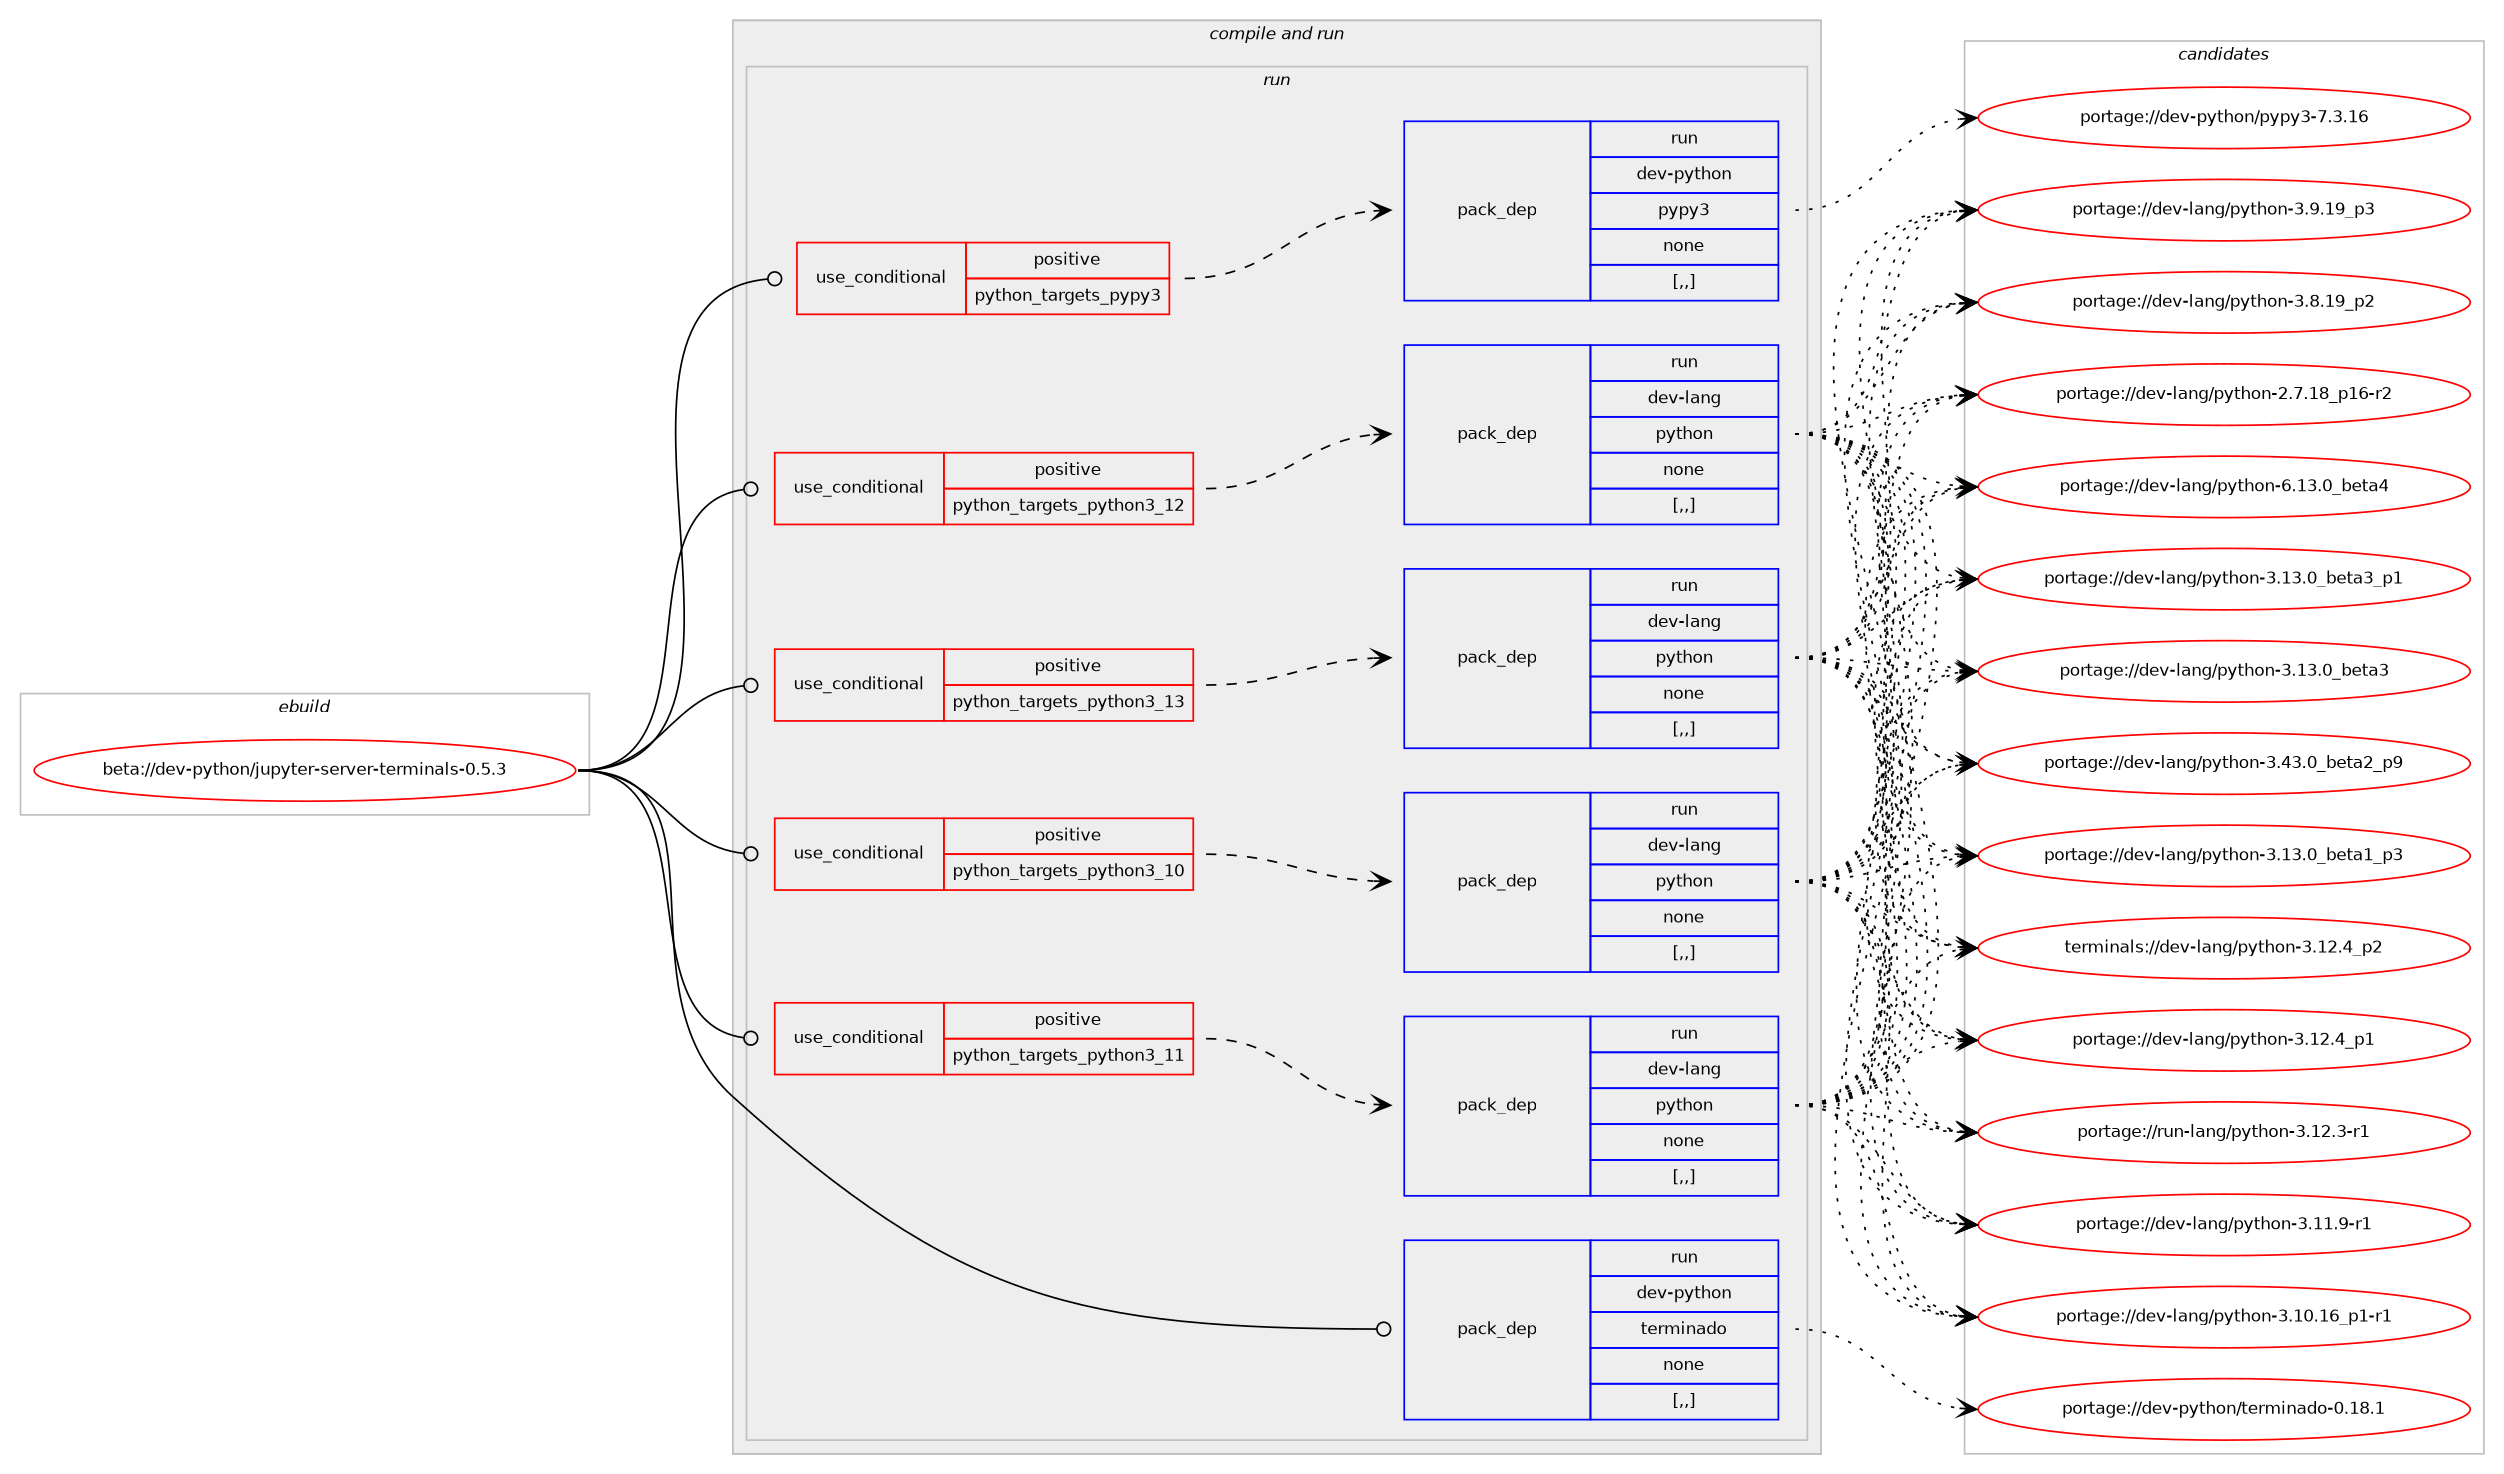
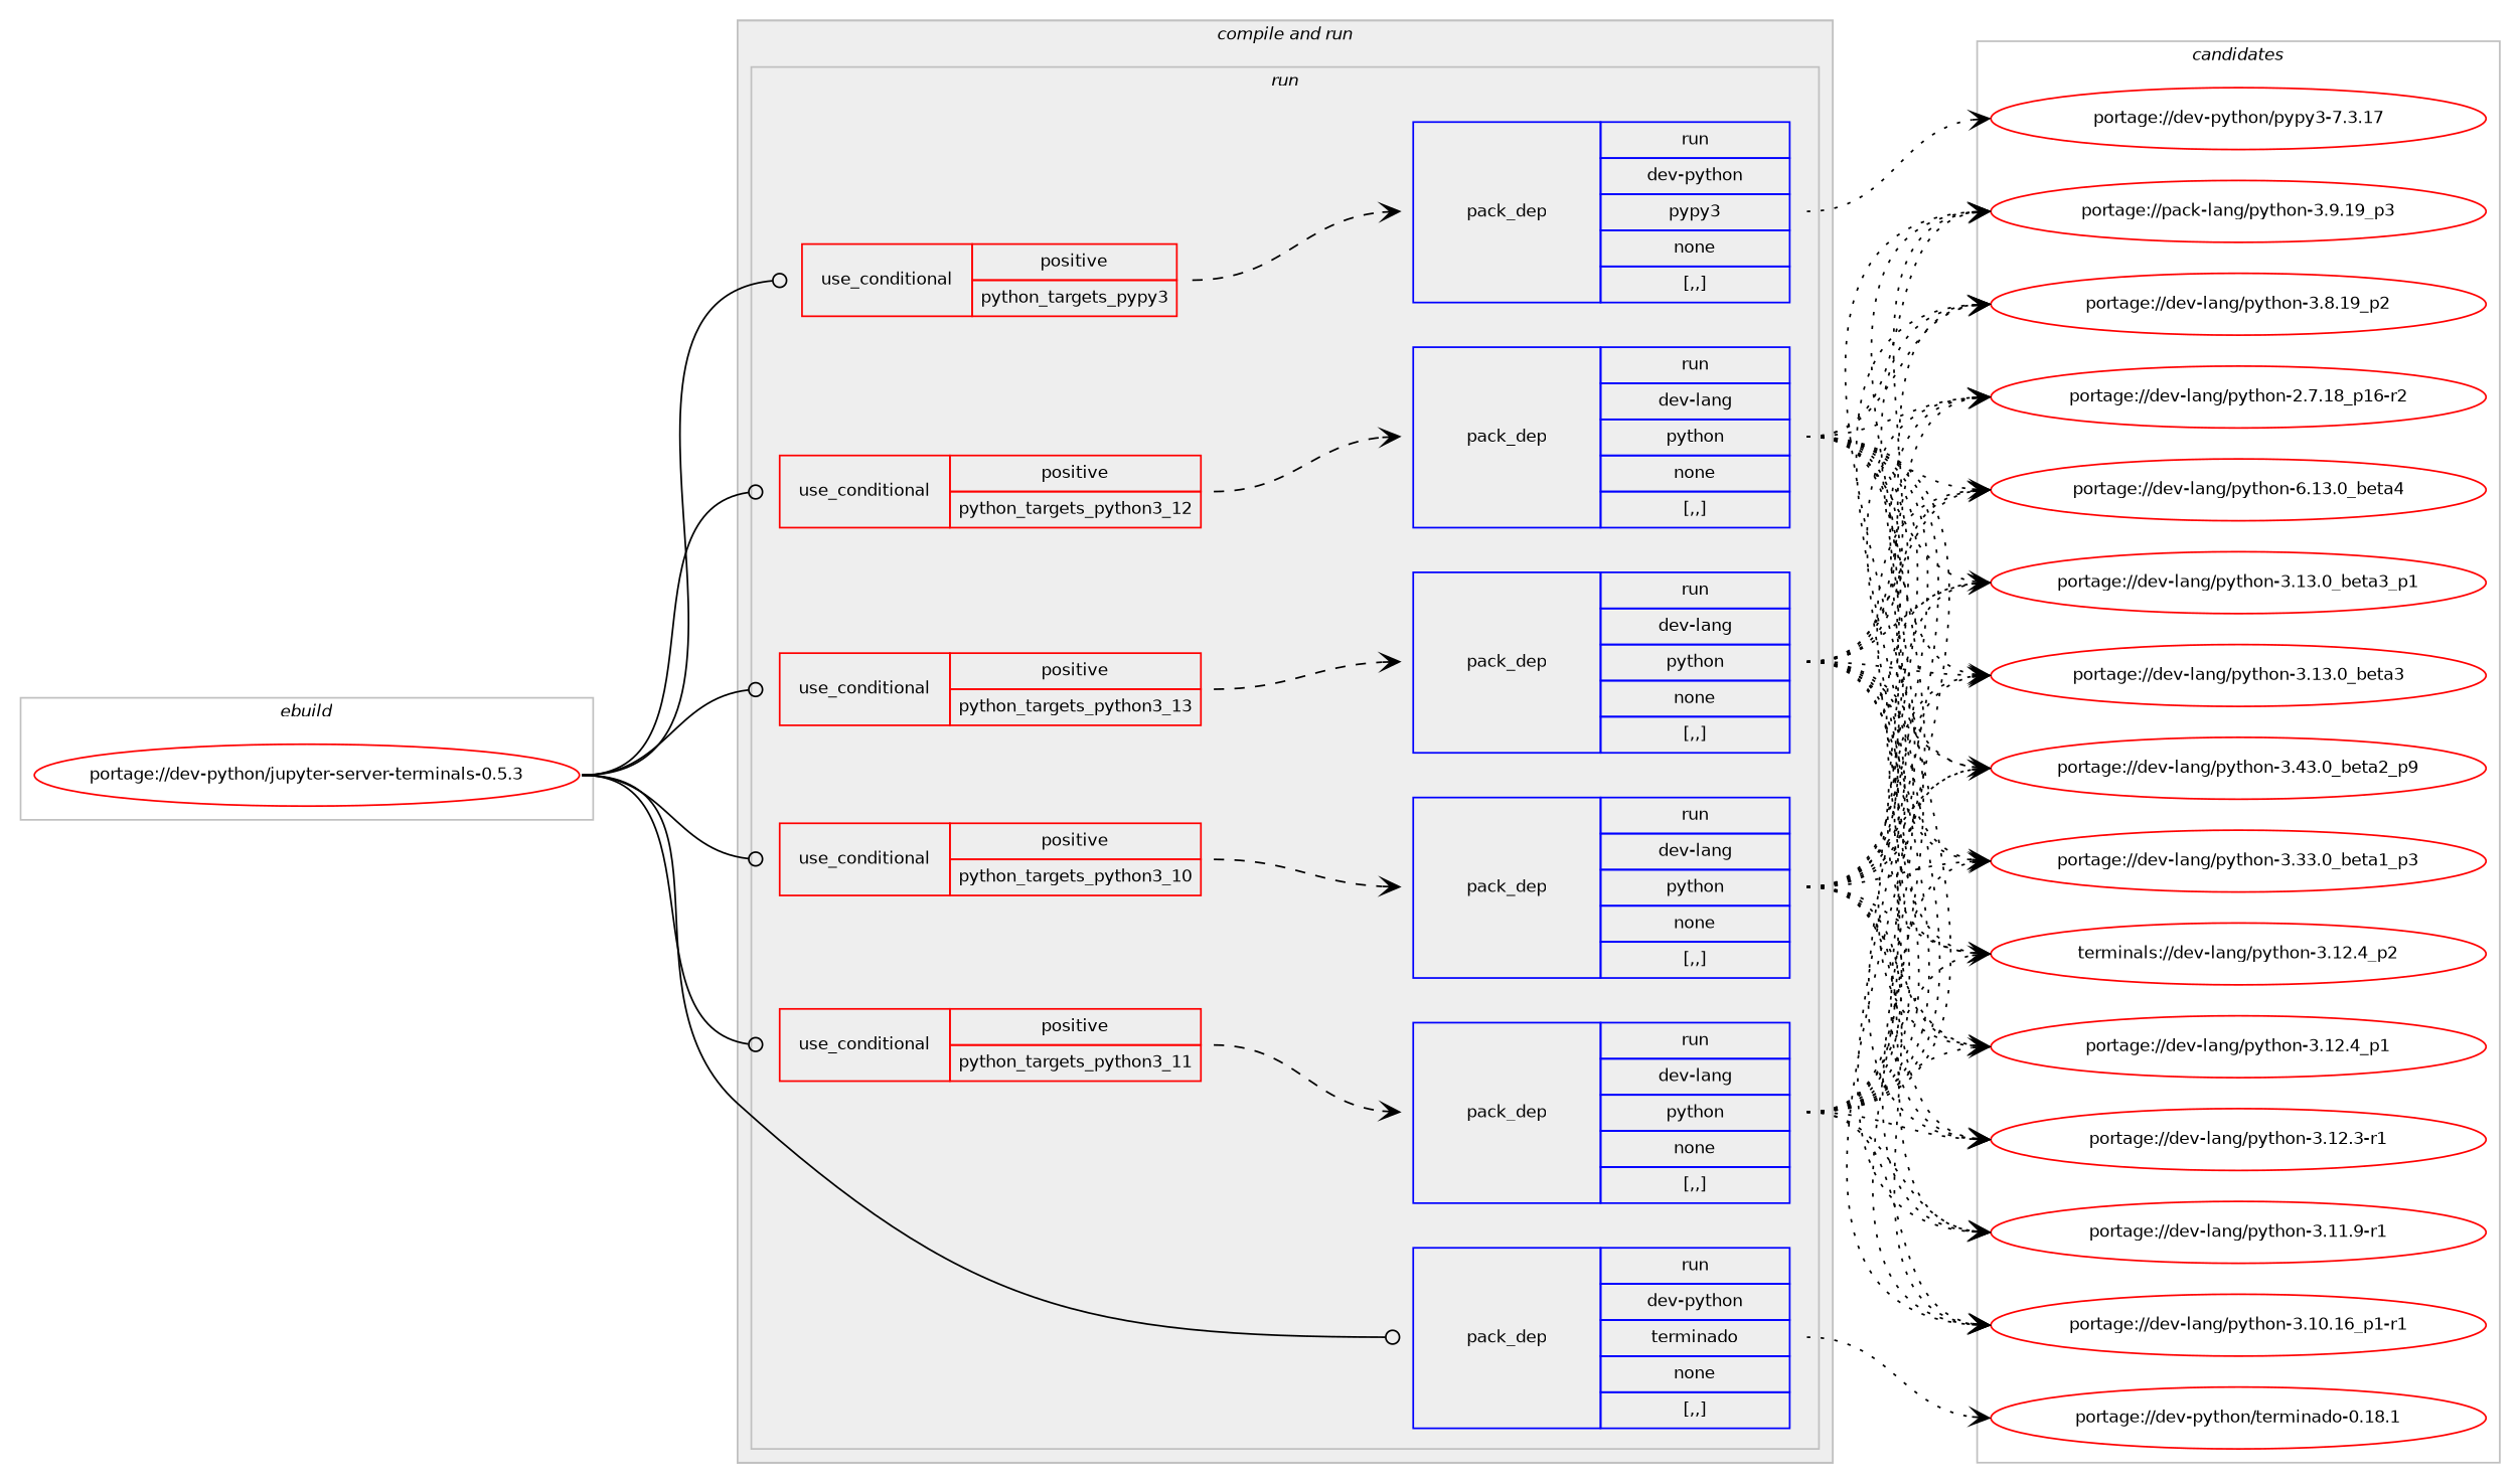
  digraph {
    compound=true
    concentrate=true
    fontname=Helvetica
    fontsize=10
    newrank=true
    rankdir=LR
    ranksep=1.5
    node [color=red fontname=Helvetica fontsize=10]
    edge [arrowhead=vee headport=w style=dotted tailport=e weight=100]
-   n1 [label="beta://dev-python/jupyter-server-terminals-0.5.3" width=4]
+   n1 [label="portage://dev-python/jupyter-server-terminals-0.5.3" width=4]
    n2 [color=blue label=<<TABLE BORDER="0" CELLBORDER="1" CELLSPACING="0" CELLPADDING="4" WIDTH="220"><TR><TD ROWSPAN="6" CELLPADDING="30">pack_dep</TD></TR><TR><TD WIDTH="110">run</TD></TR><TR><TD>dev-python</TD></TR><TR><TD>pypy3</TD></TR><TR><TD>none</TD></TR><TR><TD>[,,]</TD></TR></TABLE>> shape=none]
    n3 [label=<<TABLE BORDER="0" CELLBORDER="1" CELLSPACING="0" CELLPADDING="4"><TR><TD ROWSPAN="3" CELLPADDING="10">use_conditional</TD></TR><TR><TD>positive</TD></TR><TR><TD>python_targets_pypy3</TD></TR></TABLE>> shape=none]
    n4 [color=blue label=<<TABLE BORDER="0" CELLBORDER="1" CELLSPACING="0" CELLPADDING="4" WIDTH="220"><TR><TD ROWSPAN="6" CELLPADDING="30">pack_dep</TD></TR><TR><TD WIDTH="110">run</TD></TR><TR><TD>dev-lang</TD></TR><TR><TD>python</TD></TR><TR><TD>none</TD></TR><TR><TD>[,,]</TD></TR></TABLE>> shape=none]
    n5 [label=<<TABLE BORDER="0" CELLBORDER="1" CELLSPACING="0" CELLPADDING="4"><TR><TD ROWSPAN="3" CELLPADDING="10">use_conditional</TD></TR><TR><TD>positive</TD></TR><TR><TD>python_targets_python3_10</TD></TR></TABLE>> shape=none]
    n6 [color=blue label=<<TABLE BORDER="0" CELLBORDER="1" CELLSPACING="0" CELLPADDING="4" WIDTH="220"><TR><TD ROWSPAN="6" CELLPADDING="30">pack_dep</TD></TR><TR><TD WIDTH="110">run</TD></TR><TR><TD>dev-lang</TD></TR><TR><TD>python</TD></TR><TR><TD>none</TD></TR><TR><TD>[,,]</TD></TR></TABLE>> shape=none]
    n7 [label=<<TABLE BORDER="0" CELLBORDER="1" CELLSPACING="0" CELLPADDING="4"><TR><TD ROWSPAN="3" CELLPADDING="10">use_conditional</TD></TR><TR><TD>positive</TD></TR><TR><TD>python_targets_python3_11</TD></TR></TABLE>> shape=none]
    n8 [color=blue label=<<TABLE BORDER="0" CELLBORDER="1" CELLSPACING="0" CELLPADDING="4" WIDTH="220"><TR><TD ROWSPAN="6" CELLPADDING="30">pack_dep</TD></TR><TR><TD WIDTH="110">run</TD></TR><TR><TD>dev-lang</TD></TR><TR><TD>python</TD></TR><TR><TD>none</TD></TR><TR><TD>[,,]</TD></TR></TABLE>> shape=none]
    n9 [label=<<TABLE BORDER="0" CELLBORDER="1" CELLSPACING="0" CELLPADDING="4"><TR><TD ROWSPAN="3" CELLPADDING="10">use_conditional</TD></TR><TR><TD>positive</TD></TR><TR><TD>python_targets_python3_12</TD></TR></TABLE>> shape=none]
    n10 [color=blue label=<<TABLE BORDER="0" CELLBORDER="1" CELLSPACING="0" CELLPADDING="4" WIDTH="220"><TR><TD ROWSPAN="6" CELLPADDING="30">pack_dep</TD></TR><TR><TD WIDTH="110">run</TD></TR><TR><TD>dev-lang</TD></TR><TR><TD>python</TD></TR><TR><TD>none</TD></TR><TR><TD>[,,]</TD></TR></TABLE>> shape=none]
    n11 [label=<<TABLE BORDER="0" CELLBORDER="1" CELLSPACING="0" CELLPADDING="4"><TR><TD ROWSPAN="3" CELLPADDING="10">use_conditional</TD></TR><TR><TD>positive</TD></TR><TR><TD>python_targets_python3_13</TD></TR></TABLE>> shape=none]
    n12 [color=blue label=<<TABLE BORDER="0" CELLBORDER="1" CELLSPACING="0" CELLPADDING="4" WIDTH="220"><TR><TD ROWSPAN="6" CELLPADDING="30">pack_dep</TD></TR><TR><TD WIDTH="110">run</TD></TR><TR><TD>dev-python</TD></TR><TR><TD>terminado</TD></TR><TR><TD>none</TD></TR><TR><TD>[,,]</TD></TR></TABLE>> shape=none]
-   n13 [label="portage://dev-python/pypy3-7.3.16" width=4]
+   n13 [label="portage://dev-python/pypy3-7.3.17" width=4]
    n14 [label="portage://dev-lang/python-6.13.0_beta4" width=4]
    n15 [label="portage://dev-lang/python-3.13.0_beta3_p1" width=4]
    n16 [label="portage://dev-lang/python-3.13.0_beta3" width=4]
    n17 [label="portage://dev-lang/python-3.43.0_beta2_p9" width=4]
-   n18 [label="portage://dev-lang/python-3.13.0_beta1_p3" width=4]
+   n18 [label="portage://dev-lang/python-3.33.0_beta1_p3" width=4]
    n19 [label="terminals://dev-lang/python-3.12.4_p2" width=4]
    n20 [label="portage://dev-lang/python-3.12.4_p1" width=4]
-   n21 [label="portage://run-lang/python-3.12.3-r1" width=4]
+   n21 [label="portage://dev-lang/python-3.12.3-r1" width=4]
    n22 [label="portage://dev-lang/python-3.11.9-r1" width=4]
    n23 [label="portage://dev-lang/python-3.10.16_p1-r1" width=4]
-   n24 [label="portage://dev-lang/python-3.9.19_p3" width=4]
+   n24 [label="portage://pack-lang/python-3.9.19_p3" width=4]
    n25 [label="portage://dev-lang/python-3.8.19_p2" width=4]
    n26 [label="portage://dev-lang/python-2.7.18_p16-r2" width=4]
    n27 [label="portage://dev-python/terminado-0.18.1" width=4]
    subgraph cluster_1 {
      color=gray
      label=<<i>ebuild</i>>
      n1
    }
    subgraph cluster_2 {
      color=gray
      label=<<i>dependencies</i>>
      subgraph cluster_3 {
        color=gray
        fillcolor="#eeeeee"
        label=<<i>compile</i>>
        style=filled
      }
      subgraph cluster_4 {
        color=gray
        fillcolor="#eeeeee"
        label=<<i>compile and run</i>>
        style=filled
      }
      subgraph cluster_5 {
        color=gray
        fillcolor="#eeeeee"
        label=<<i>run</i>>
        style=filled
        subgraph sub_6 {
          color=gray
          fillcolor="#eeeeee"
          label=<<i>run</i>>
          style=filled
          n3
          subgraph sub_7 {
            color=gray
            fillcolor="#eeeeee"
            label=<<i>run</i>>
            style=filled
            n2
          }
        }
        subgraph sub_8 {
          color=gray
          fillcolor="#eeeeee"
          label=<<i>run</i>>
          style=filled
          n5
          subgraph sub_9 {
            color=gray
            fillcolor="#eeeeee"
            label=<<i>run</i>>
            style=filled
            n4
          }
        }
        subgraph sub_10 {
          color=gray
          fillcolor="#eeeeee"
          label=<<i>run</i>>
          style=filled
          n7
          subgraph sub_11 {
            color=gray
            fillcolor="#eeeeee"
            label=<<i>run</i>>
            style=filled
            n6
          }
        }
        subgraph sub_12 {
          color=gray
          fillcolor="#eeeeee"
          label=<<i>run</i>>
          style=filled
          n9
          subgraph sub_13 {
            color=gray
            fillcolor="#eeeeee"
            label=<<i>run</i>>
            style=filled
            n8
          }
        }
        subgraph sub_14 {
          color=gray
          fillcolor="#eeeeee"
          label=<<i>run</i>>
          style=filled
          n11
          subgraph sub_15 {
            color=gray
            fillcolor="#eeeeee"
            label=<<i>run</i>>
            style=filled
            n10
          }
        }
        subgraph sub_16 {
          color=gray
          fillcolor="#eeeeee"
          label=<<i>run</i>>
          style=filled
          n12
        }
      }
    }
    subgraph cluster_17 {
      color=gray
      label=<<i>candidates</i>>
      rank=same
      subgraph sub_18 {
        color=black
        label=<<i>candidates</i>>
        nodesep=1
        rank=same
        n13
      }
      subgraph sub_19 {
        color=black
        label=<<i>candidates</i>>
        nodesep=1
        rank=same
        n14
        n15
        n16
        n17
        n18
        n19
        n20
        n21
        n22
        n23
        n24
        n25
        n26
      }
      subgraph sub_20 {
        color=black
        label=<<i>candidates</i>>
        nodesep=1
        rank=same
        n14
        n15
        n16
        n17
        n18
        n19
        n20
        n21
        n22
        n23
        n24
        n25
        n26
      }
      subgraph sub_21 {
        color=black
        label=<<i>candidates</i>>
        nodesep=1
        rank=same
        n14
        n15
        n16
        n17
        n18
        n19
        n20
        n21
        n22
        n23
        n24
        n25
        n26
      }
      subgraph sub_22 {
        color=black
        label=<<i>candidates</i>>
        nodesep=1
        rank=same
        n14
        n15
        n16
        n17
        n18
        n19
        n20
        n21
        n22
        n23
        n24
        n25
        n26
      }
      subgraph sub_23 {
        color=black
        label=<<i>candidates</i>>
        nodesep=1
        rank=same
        n27
      }
    }
    n1 -> n3 [arrowhead=odot style=solid weight=20]
    n1 -> n5 [arrowhead=odot style=solid weight=20]
    n1 -> n7 [arrowhead=odot style=solid weight=20]
    n1 -> n9 [arrowhead=odot style=solid weight=20]
    n1 -> n11 [arrowhead=odot style=solid weight=20]
    n1 -> n12 [arrowhead=odot style=solid weight=20]
    n2 -> n13
    n3 -> n2 [style=dashed weight=20]
    n4 -> n14
    n4 -> n15
    n4 -> n16
    n4 -> n17
    n4 -> n18
    n4 -> n19
    n4 -> n20
    n4 -> n21
    n4 -> n22
    n4 -> n23
    n4 -> n24
    n4 -> n25
    n4 -> n26
    n5 -> n4 [style=dashed weight=20]
    n6 -> n14
    n6 -> n15
    n6 -> n16
    n6 -> n17
    n6 -> n18
    n6 -> n19
    n6 -> n20
    n6 -> n21
    n6 -> n22
    n6 -> n23
    n6 -> n24
    n6 -> n25
    n6 -> n26
    n7 -> n6 [style=dashed weight=20]
    n8 -> n14
    n8 -> n15
    n8 -> n16
    n8 -> n17
    n8 -> n18
    n8 -> n19
    n8 -> n20
    n8 -> n21
    n8 -> n22
    n8 -> n23
    n8 -> n24
    n8 -> n25
    n8 -> n26
    n9 -> n8 [style=dashed weight=20]
    n10 -> n14
    n10 -> n15
    n10 -> n16
    n10 -> n17
    n10 -> n18
    n10 -> n19
    n10 -> n20
    n10 -> n21
    n10 -> n22
    n10 -> n23
    n10 -> n24
    n10 -> n25
    n10 -> n26
    n11 -> n10 [style=dashed weight=20]
    n12 -> n27
  }
